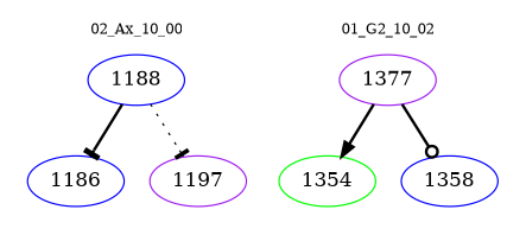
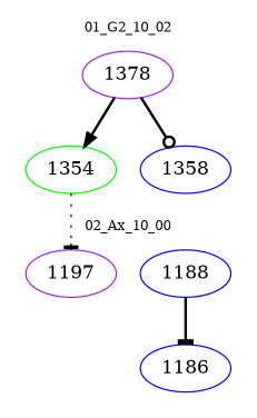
  digraph {
    node [color=blue]
    edge [arrowhead=tee color=black style=bold]
    n1 [label=1188]
    n2 [label=1186]
    n3 [color=purple label=1197]
-   n4 [color=purple label=1377]
+   n4 [color=purple label=1378]
    n5 [color=green label=1354]
    n6 [label=1358]
    subgraph cluster_1 {
      color=white
      fontsize=10
      label="02_Ax_10_00"
      n1
      n2
      n3
    }
    subgraph cluster_2 {
      color=white
      fontsize=10
      label="01_G2_10_02"
      n4
      n5
      n6
    }
    n1 -> n2
-   n1 -> n3 [style=dotted]
+   n5 -> n3 [style=dotted]
    n4 -> n5 [arrowhead=normal]
    n4 -> n6 [arrowhead=odot]
  }
